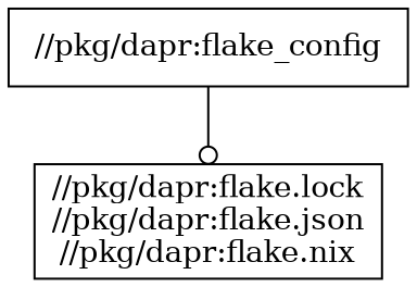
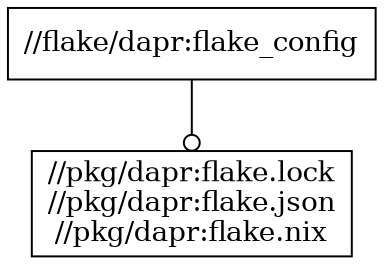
  digraph {
    node [shape=box]
-   "//pkg/dapr:flake_config"
+   "//pkg/dapr:flake_config" [label="//flake/dapr:flake_config"]
    "//pkg/dapr:flake.lock\n//pkg/dapr:flake.json\n//pkg/dapr:flake.nix"
    "//pkg/dapr:flake_config" -> "//pkg/dapr:flake.lock\n//pkg/dapr:flake.json\n//pkg/dapr:flake.nix" [arrowhead=odot]
  }
